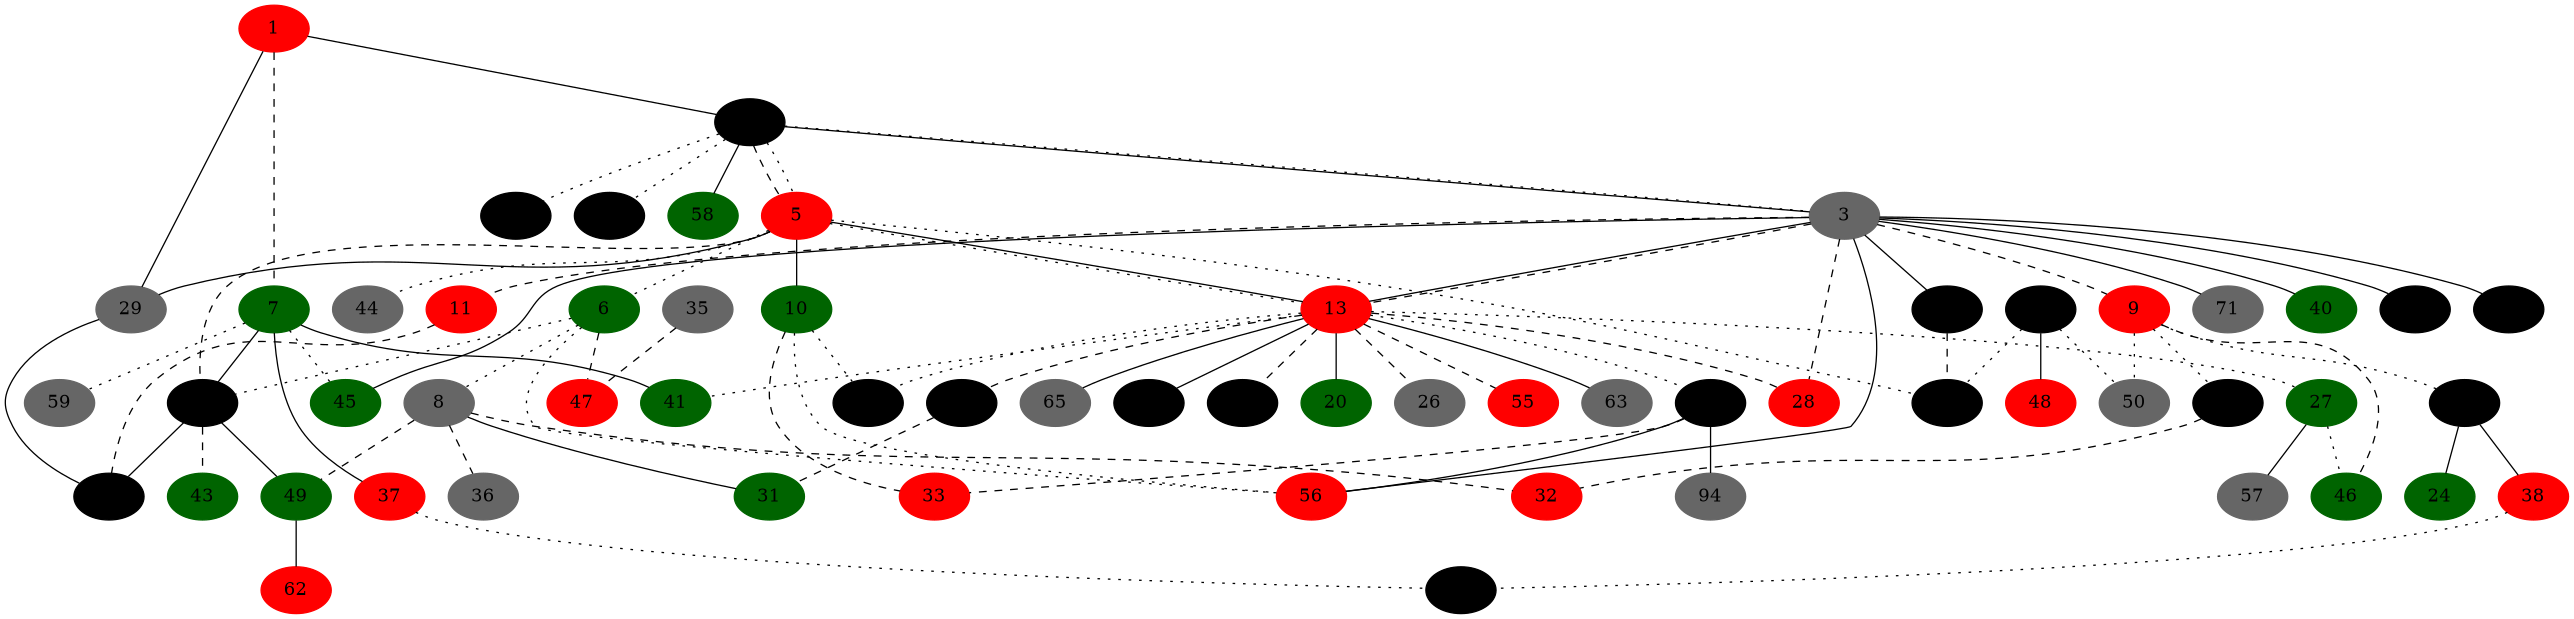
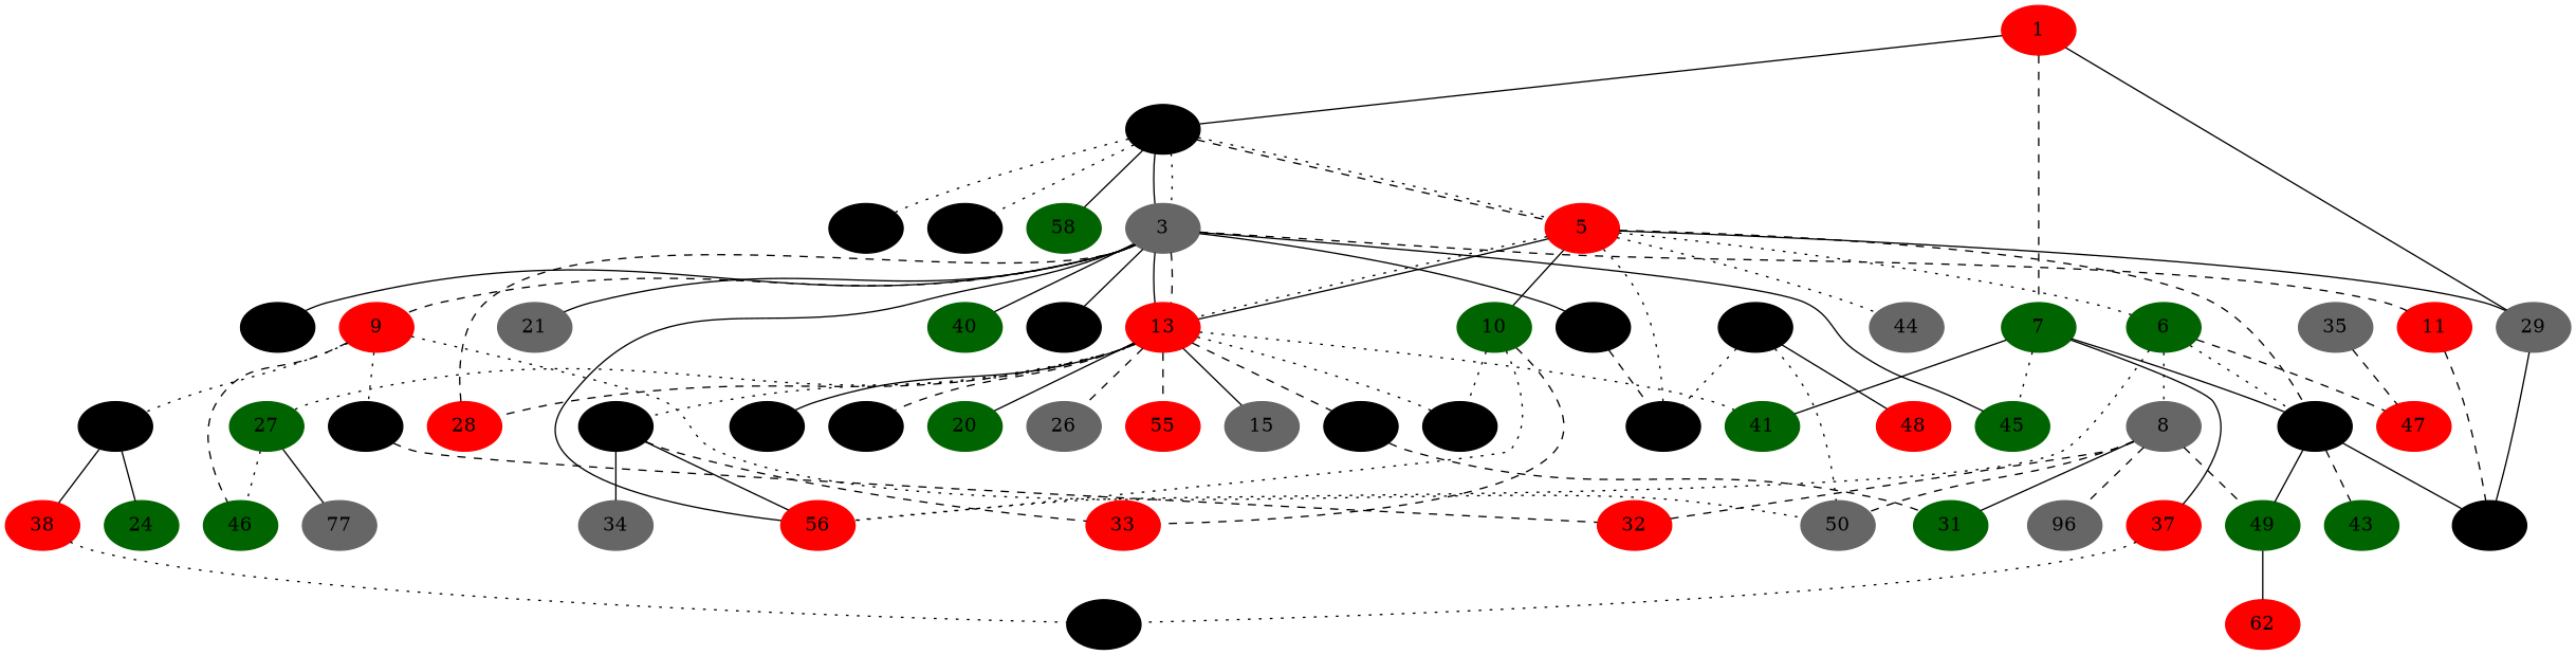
  graph {
    node [color=black style=filled]
    edge [style=solid]
    1 [color=red]
    2
    7 [color=darkgreen]
    29 [color=gray40]
    3 [color=gray40]
    5 [color=red]
    12
    22
    58 [color=darkgreen]
    45 [color=darkgreen]
    30
    37 [color=red]
    41 [color=darkgreen]
-   59 [color=gray40]
    54
    4
    9 [color=red]
    11 [color=red]
    13 [color=red]
-   21 [color=gray40 label=71]
+   21 [color=gray40]
    28 [color=red]
    40 [color=darkgreen]
    51
    56 [color=red]
    61
    60
    6 [color=darkgreen]
    10 [color=darkgreen]
    44 [color=gray40]
    50 [color=gray40]
    14
    23
    46 [color=darkgreen]
    52
-   15 [color=gray40 label=65]
+   15 [color=gray40]
    17
    18
    19
    20 [color=darkgreen]
    25
    26 [color=gray40]
    27 [color=darkgreen]
    55 [color=red]
-   63 [color=gray40]
    35 [color=gray40]
    47 [color=red]
    8 [color=gray40]
    33 [color=red]
    49 [color=darkgreen]
    43 [color=darkgreen]
    31 [color=darkgreen]
    32 [color=red]
-   36 [color=gray40]
+   36 [color=gray40 label=96]
    53
    62 [color=red]
    24 [color=darkgreen]
    38 [color=red]
-   34 [color=gray40 label=94]
-   57 [color=gray40]
+   34 [color=gray40]
+   57 [color=gray40 label=77]
    42
    48 [color=red]
    1 -- 2
    1 -- 7 [style=dashed]
    1 -- 29
    2 -- 3
    2 -- 3 [style=dotted]
    2 -- 5 [style=dashed]
    2 -- 5 [style=dotted]
    2 -- 12 [style=dotted]
    2 -- 22 [style=dotted]
    2 -- 58
    7 -- 45 [style=dotted]
    7 -- 30
    7 -- 37
    7 -- 41
-   7 -- 59 [style=dotted]
    29 -- 54
    3 -- 45
    3 -- 4
    3 -- 9 [style=dashed]
    3 -- 11 [style=dashed]
    3 -- 13
    3 -- 13 [style=dashed]
    3 -- 21
    3 -- 28 [style=dashed]
    3 -- 40
    3 -- 51
    3 -- 56
    3 -- 61
    5 -- 29
    5 -- 30 [style=dashed]
    5 -- 13 [style=dotted]
    5 -- 13
    5 -- 60 [style=dotted]
    5 -- 6 [style=dotted]
    5 -- 10
    5 -- 44 [style=dotted]
    30 -- 54
    30 -- 49
    30 -- 43 [style=dashed]
    37 -- 53 [style=dotted]
    4 -- 60 [style=dashed]
    9 -- 50 [style=dotted]
    9 -- 14 [style=dotted]
    9 -- 23 [style=dotted]
    9 -- 46 [style=dashed]
    11 -- 54 [style=dashed]
    13 -- 41 [style=dotted]
    13 -- 28 [style=dashed]
    13 -- 52 [style=dotted]
    13 -- 15
    13 -- 17 [style=dashed]
    13 -- 18
    13 -- 19 [style=dashed]
    13 -- 20
    13 -- 25 [style=dotted]
    13 -- 26 [style=dashed]
    13 -- 27 [style=dotted]
    13 -- 55 [style=dashed]
-   13 -- 63
    6 -- 30 [style=dotted]
    6 -- 56 [style=dotted]
    6 -- 47 [style=dashed]
    6 -- 8 [style=dotted]
    10 -- 56 [style=dotted]
    10 -- 52 [style=dotted]
    10 -- 33 [style=dashed]
    14 -- 24
    14 -- 38
    23 -- 32 [style=dashed]
    17 -- 31 [style=dashed]
    25 -- 56
    25 -- 33 [style=dashed]
    25 -- 34
    27 -- 46 [style=dotted]
    27 -- 57
    35 -- 47 [style=dashed]
+   8 -- 50 [style=dashed]
    8 -- 49 [style=dashed]
    8 -- 31
    8 -- 32 [style=dashed]
    8 -- 36 [style=dashed]
    49 -- 62
    38 -- 53 [style=dotted]
    42 -- 60 [style=dotted]
    42 -- 50 [style=dotted]
    42 -- 48
  }
